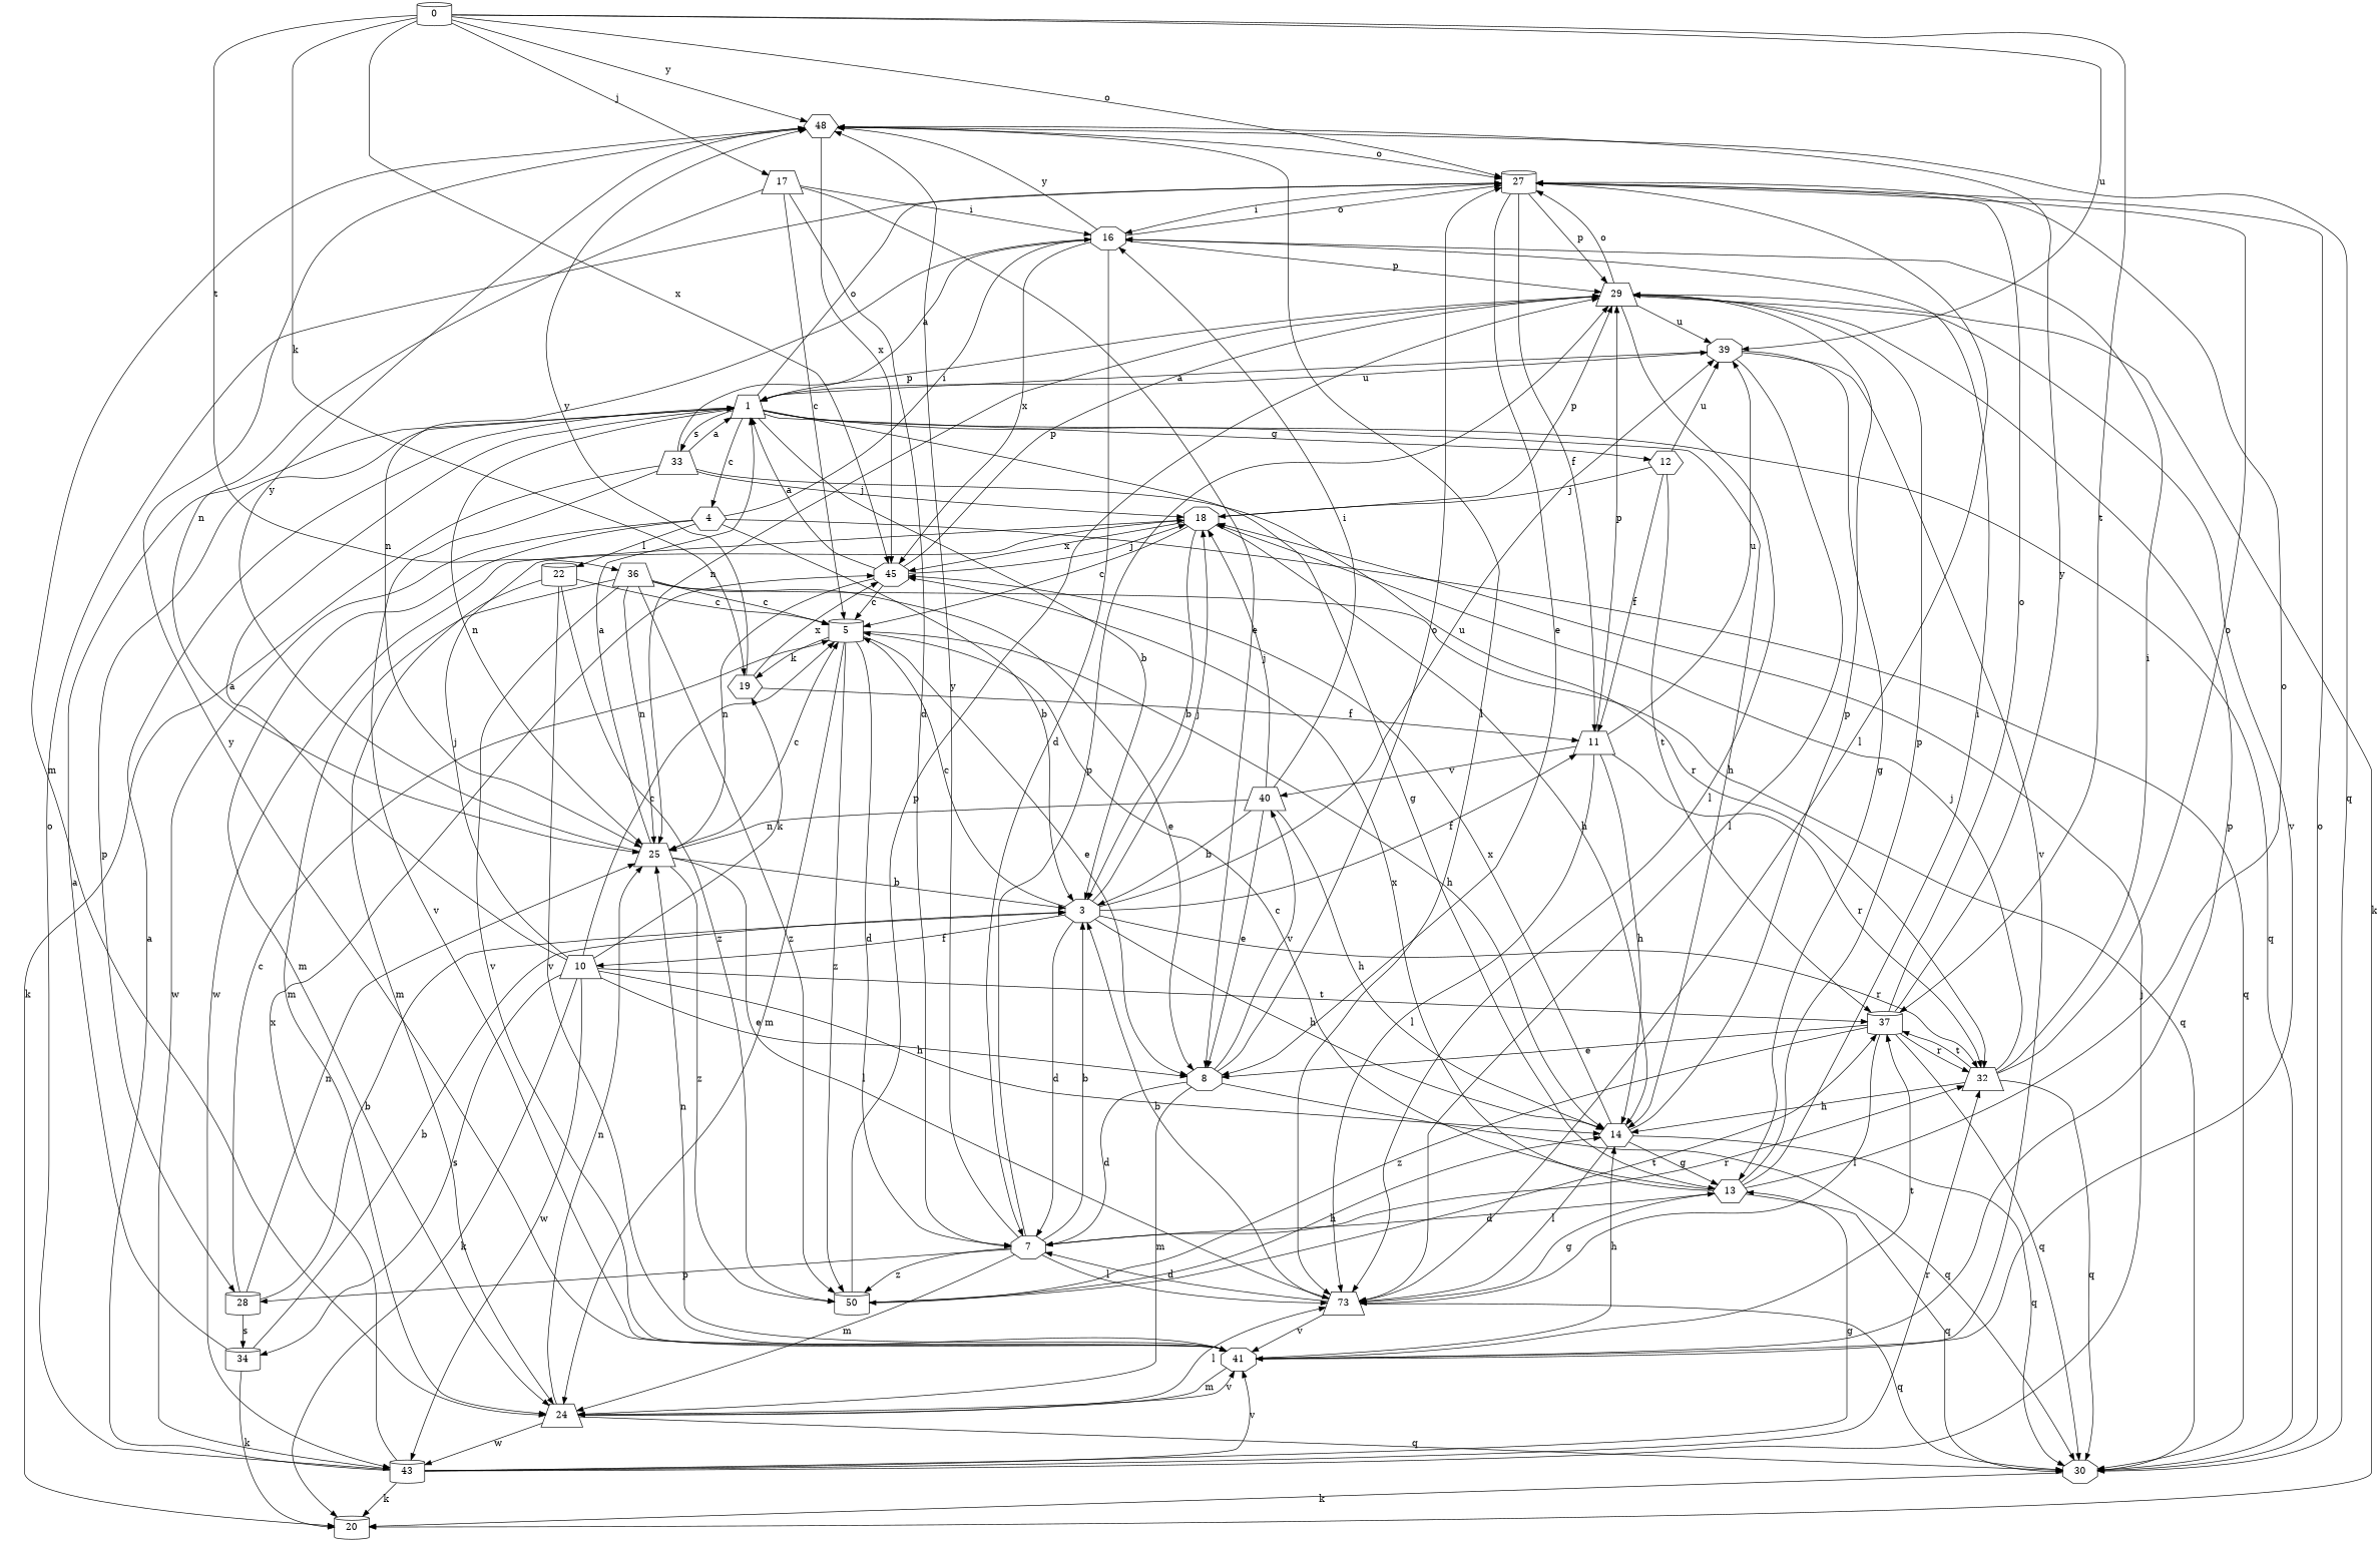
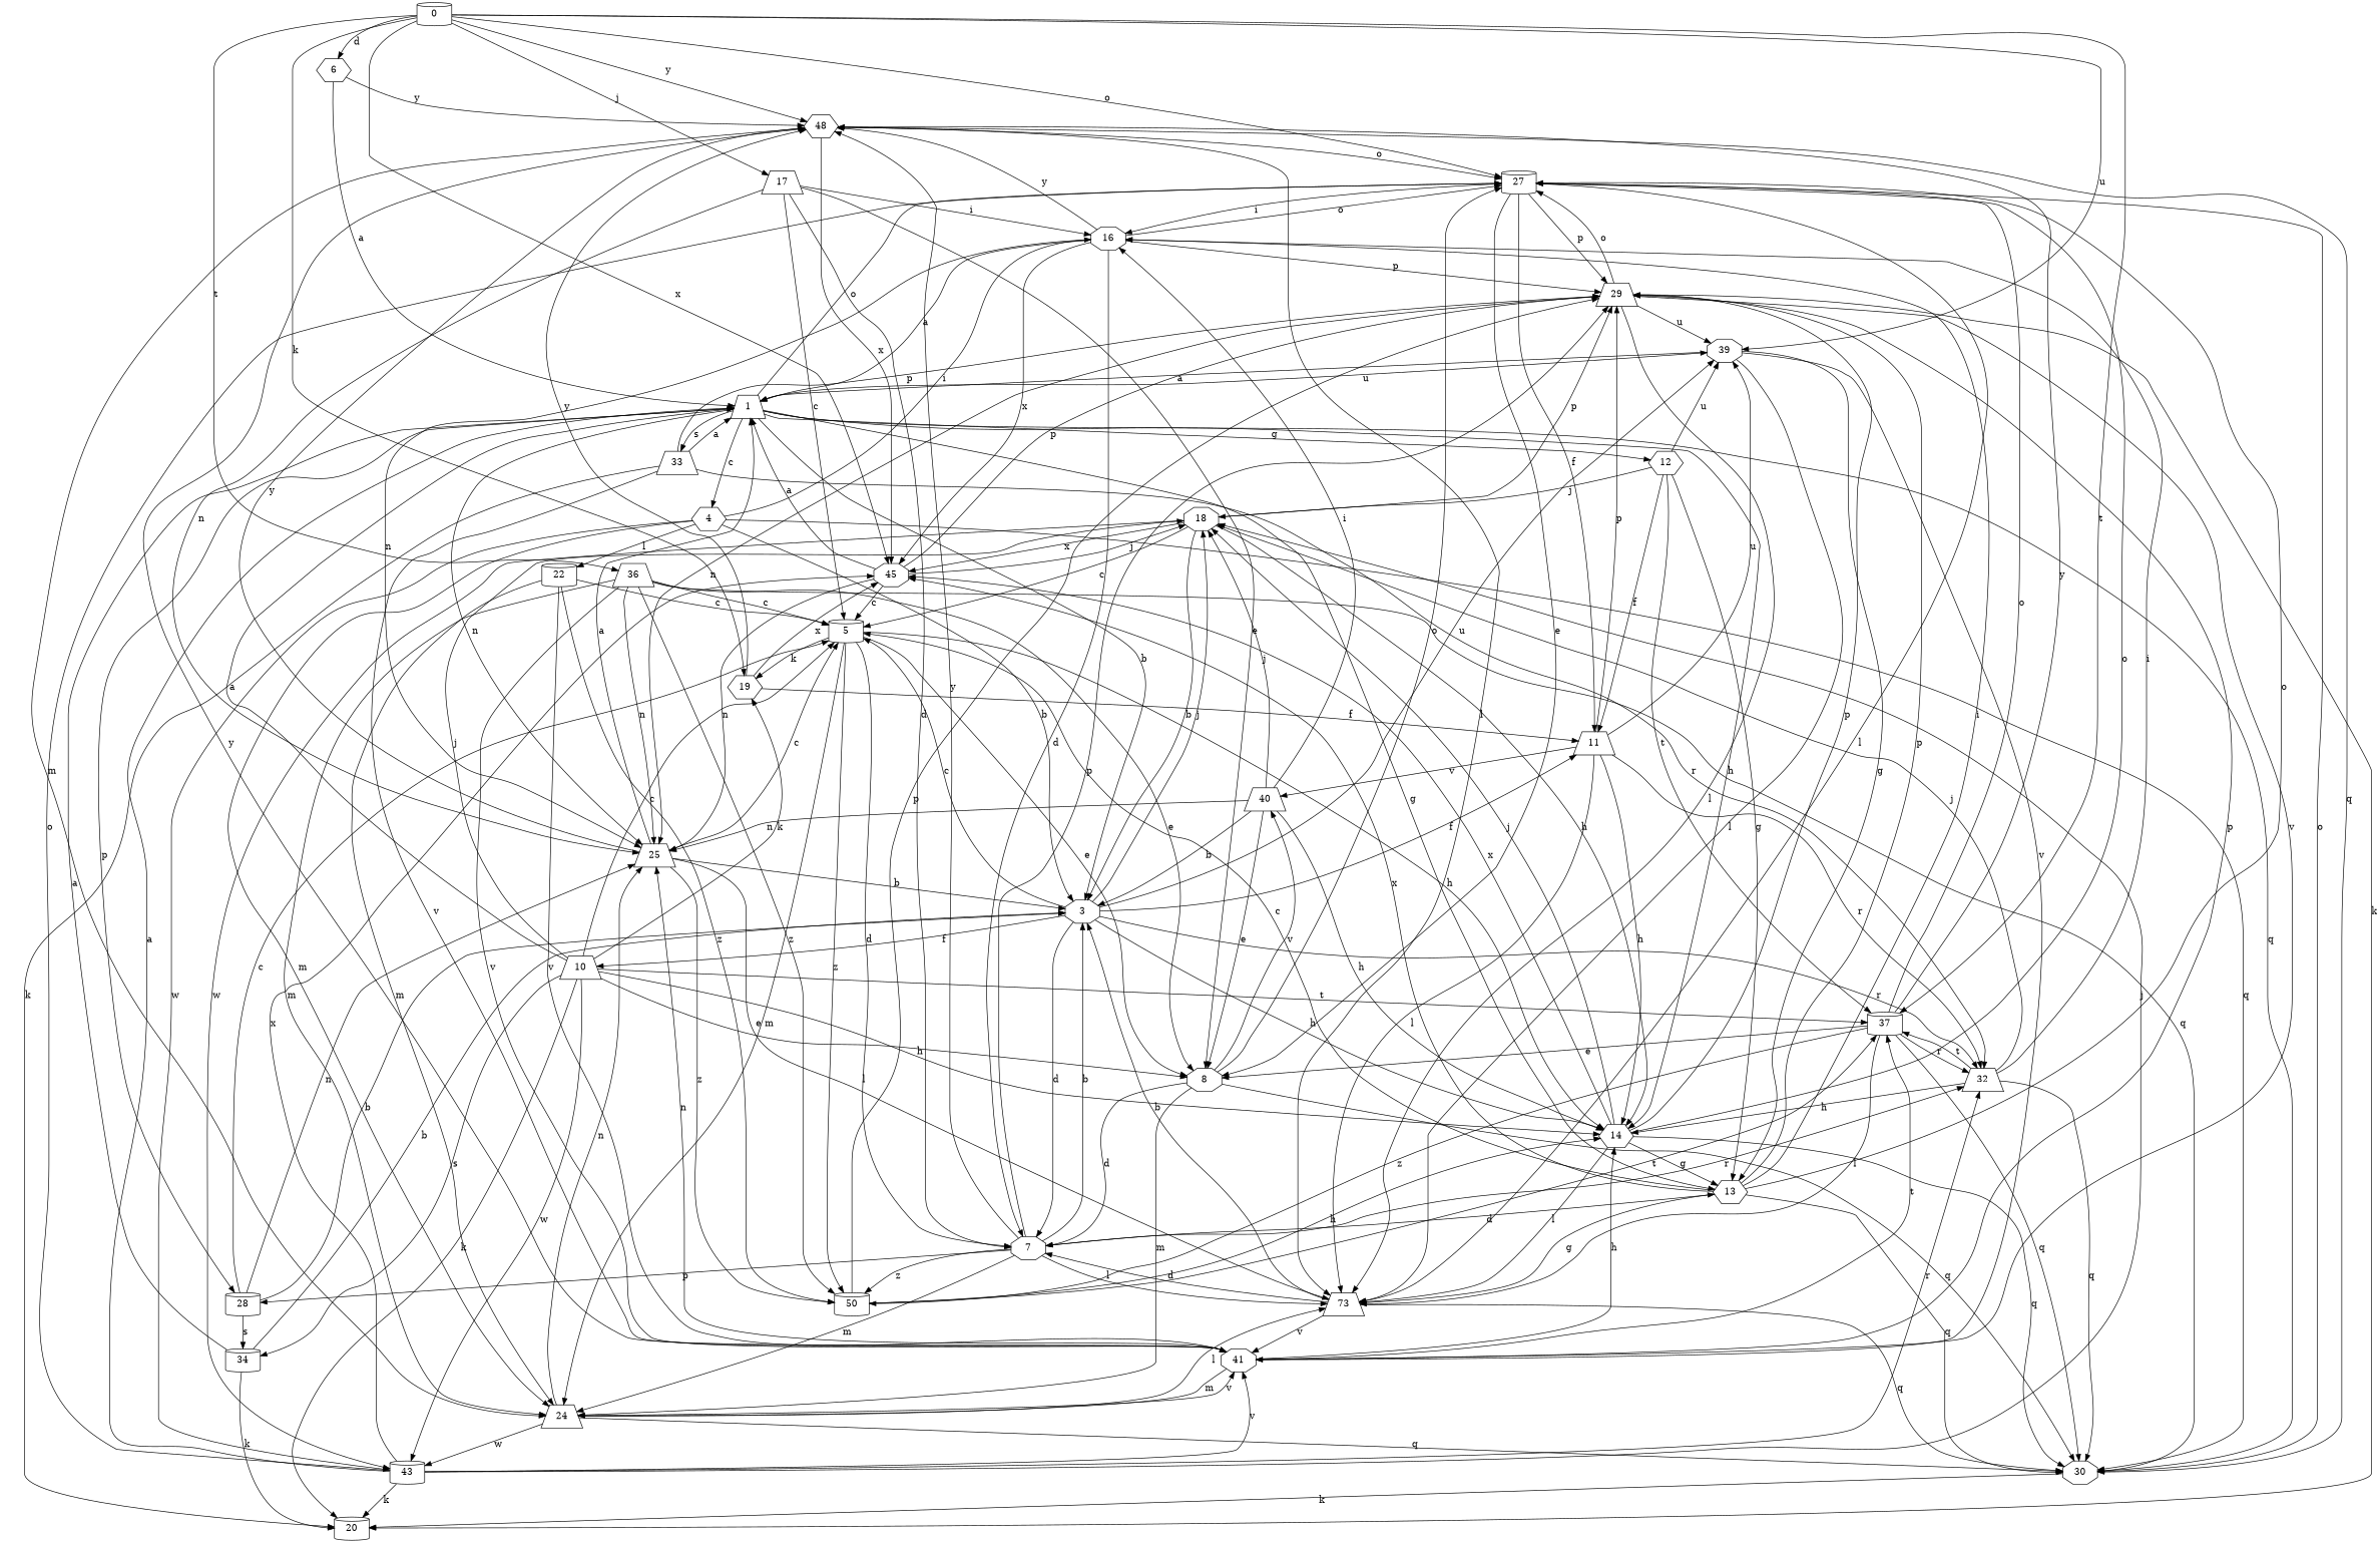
  strict digraph {
    node [shape=trapezium]
    0 [shape=cylinder]
+   6 [shape=hexagon]
    17
    19 [shape=hexagon]
    27 [shape=cylinder]
    36
    37 [shape=cylinder]
    39 [shape=octagon]
    45 [shape=octagon]
    48 [shape=hexagon]
    1
    25
    5 [shape=cylinder]
    7 [shape=octagon]
    16 [shape=octagon]
    8 [shape=octagon]
    11
    n18 [label=73]
    29
    30 [shape=octagon]
    24
    50 [shape=cylinder]
    41 [shape=octagon]
    32
    13 [shape=hexagon]
    18 [shape=octagon]
    3 [shape=octagon]
    4 [shape=hexagon]
    12 [shape=hexagon]
    14 [shape=hexagon]
    28 [shape=cylinder]
    33
    10
    22 [shape=cylinder]
    43 [shape=cylinder]
    34 [shape=cylinder]
    20 [shape=cylinder]
    40
+   0 -> 6 [label=d]
    0 -> 17 [label=j]
    0 -> 19 [label=k]
    0 -> 27 [label=o]
    0 -> 36 [label=t]
    0 -> 37 [label=t]
    0 -> 39 [label=u]
    0 -> 45 [label=x]
    0 -> 48 [label=y]
+   6 -> 48 [label=y]
+   6 -> 1 [label=a]
    17 -> 25 [label=n]
    17 -> 5 [label=c]
    17 -> 7 [label=d]
    17 -> 16 [label=i]
    17 -> 8 [label=e]
    19 -> 45 [label=x]
    19 -> 48 [label=y]
    19 -> 11 [label=f]
    27 -> 16 [label=i]
    27 -> 8 [label=e]
    27 -> 11 [label=f]
    27 -> n18 [label=l]
    27 -> 29 [label=p]
    36 -> 25 [label=n]
    36 -> 5 [label=c]
    36 -> 8 [label=e]
    36 -> 30 [label=q]
    36 -> 24 [label=m]
    36 -> 50 [label=z]
    36 -> 41 [label=v]
    37 -> 27 [label=o]
    37 -> 48 [label=y]
    37 -> 8 [label=e]
    37 -> n18 [label=l]
    37 -> 30 [label=q]
    37 -> 50 [label=z]
    37 -> 32 [label=r]
    39 -> 1 [label=a]
    39 -> n18 [label=l]
    39 -> 41 [label=v]
    39 -> 13 [label=g]
    45 -> 1 [label=a]
    45 -> 25 [label=n]
    45 -> 5 [label=c]
    45 -> 29 [label=p]
    45 -> 18 [label=j]
    48 -> 27 [label=o]
    48 -> 45 [label=x]
    48 -> n18 [label=l]
    48 -> 30 [label=q]
    48 -> 24 [label=m]
    1 -> 27 [label=o]
    1 -> 39 [label=u]
    1 -> 25 [label=n]
    1 -> 30 [label=q]
    1 -> 13 [label=g]
    1 -> 3 [label=b]
    1 -> 4 [label=c]
    1 -> 12 [label=g]
    1 -> 14 [label=h]
    1 -> 28 [label=p]
    1 -> 33 [label=s]
    25 -> 48 [label=y]
    25 -> 1 [label=a]
    25 -> 5 [label=c]
    25 -> n18 [label=l]
    25 -> 50 [label=z]
    25 -> 3 [label=b]
    5 -> 19 [label=k]
    5 -> 7 [label=d]
    5 -> 8 [label=e]
    5 -> 24 [label=m]
    5 -> 50 [label=z]
    5 -> 14 [label=h]
    7 -> 48 [label=y]
    7 -> n18 [label=l]
    7 -> 29 [label=p]
    7 -> 24 [label=m]
    7 -> 50 [label=z]
    7 -> 32 [label=r]
    7 -> 3 [label=b]
    7 -> 28 [label=p]
    16 -> 27 [label=o]
    16 -> 45 [label=x]
    16 -> 48 [label=y]
    16 -> 1 [label=a]
    16 -> 25 [label=n]
    16 -> 7 [label=d]
    16 -> 29 [label=p]
    8 -> 27 [label=o]
    8 -> 7 [label=d]
    8 -> 30 [label=q]
    8 -> 24 [label=m]
    8 -> 40 [label=v]
    11 -> 39 [label=u]
    11 -> n18 [label=l]
    11 -> 29 [label=p]
    11 -> 32 [label=r]
    11 -> 14 [label=h]
    11 -> 40 [label=v]
    n18 -> 7 [label=d]
    n18 -> 30 [label=q]
    n18 -> 41 [label=v]
    n18 -> 13 [label=g]
    n18 -> 3 [label=b]
    29 -> 27 [label=o]
    29 -> 39 [label=u]
    29 -> 25 [label=n]
    29 -> n18 [label=l]
    29 -> 41 [label=v]
    29 -> 20 [label=k]
    30 -> 27 [label=o]
    30 -> 20 [label=k]
    24 -> 25 [label=n]
    24 -> n18 [label=l]
    24 -> 30 [label=q]
    24 -> 41 [label=v]
    24 -> 43 [label=w]
    50 -> 37 [label=t]
    50 -> 29 [label=p]
    50 -> 14 [label=h]
    41 -> 37 [label=t]
    41 -> 48 [label=y]
    41 -> 25 [label=n]
    41 -> 29 [label=p]
    41 -> 24 [label=m]
    41 -> 14 [label=h]
-   32 -> 27 [label=o]
+   14 -> 27 [label=o]
    32 -> 37 [label=t]
    32 -> 16 [label=i]
    32 -> 30 [label=q]
    32 -> 18 [label=j]
    32 -> 14 [label=h]
    13 -> 27 [label=o]
    13 -> 45 [label=x]
    13 -> 5 [label=c]
    13 -> 7 [label=d]
    13 -> 16 [label=i]
    13 -> 29 [label=p]
    13 -> 30 [label=q]
    18 -> 45 [label=x]
    18 -> 5 [label=c]
    18 -> 29 [label=p]
    18 -> 3 [label=b]
    18 -> 14 [label=h]
    18 -> 43 [label=w]
    3 -> 39 [label=u]
    3 -> 5 [label=c]
    3 -> 7 [label=d]
    3 -> 11 [label=f]
    3 -> 32 [label=r]
    3 -> 18 [label=j]
    3 -> 14 [label=h]
    3 -> 10 [label=f]
    4 -> 16 [label=i]
    4 -> 30 [label=q]
    4 -> 24 [label=m]
    4 -> 3 [label=b]
    4 -> 22 [label=l]
    4 -> 43 [label=w]
    12 -> 37 [label=t]
    12 -> 39 [label=u]
    12 -> 11 [label=f]
-   43 -> 13 [label=g]
+   12 -> 13 [label=g]
    12 -> 18 [label=j]
    14 -> 45 [label=x]
    14 -> n18 [label=l]
    14 -> 29 [label=p]
    14 -> 30 [label=q]
    14 -> 13 [label=g]
-   33 -> 18 [label=j]
+   14 -> 18 [label=j]
    28 -> 25 [label=n]
    28 -> 5 [label=c]
    28 -> 3 [label=b]
    28 -> 34 [label=s]
    33 -> 1 [label=a]
    33 -> 29 [label=p]
    33 -> 41 [label=v]
    33 -> 32 [label=r]
    33 -> 20 [label=k]
    10 -> 19 [label=k]
    10 -> 37 [label=t]
    10 -> 1 [label=a]
    10 -> 5 [label=c]
    10 -> 8 [label=e]
    10 -> 18 [label=j]
    10 -> 14 [label=h]
    10 -> 43 [label=w]
    10 -> 34 [label=s]
    10 -> 20 [label=k]
    22 -> 5 [label=c]
    22 -> 24 [label=m]
    22 -> 50 [label=z]
    22 -> 41 [label=v]
    43 -> 27 [label=o]
    43 -> 45 [label=x]
    43 -> 1 [label=a]
    43 -> 41 [label=v]
    43 -> 32 [label=r]
    43 -> 18 [label=j]
    43 -> 20 [label=k]
    34 -> 1 [label=a]
    34 -> 3 [label=b]
    34 -> 20 [label=k]
    40 -> 25 [label=n]
    40 -> 16 [label=i]
    40 -> 8 [label=e]
    40 -> 18 [label=j]
    40 -> 3 [label=b]
    40 -> 14 [label=h]
  }
